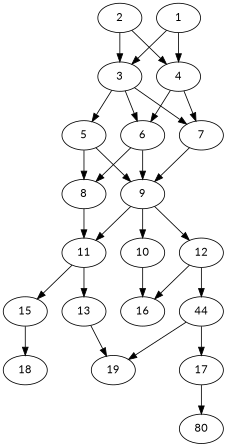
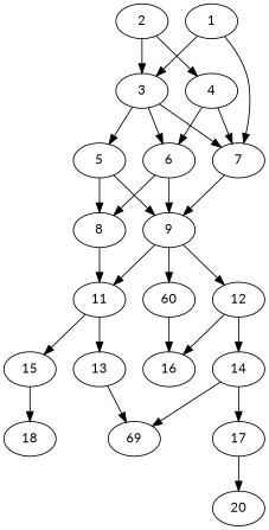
  digraph {
    fontname=Lato
    node [alpha=0.17 fontname=Lato]
    edge [fontname=Lato]
    1 [alpha=0.05 expect_size=21762048]
    3 [alpha=0.01 expect_size=21120000]
    4 [expect_size=9433088]
    5 [alpha=0.19 expect_size=21993472]
    6 [alpha=0.16 expect_size=36378624]
    7 [alpha=0.16 expect_size=10163200]
    8 [alpha=0.02 expect_size=44836864]
    9 [alpha=0.07 expect_size=16881664]
    2 [alpha=0.07 expect_size=25317376]
    11 [alpha=0.01 expect_size=23368704]
-   10 [alpha=0.02 expect_size=42568704]
+   10 [alpha=0.02 expect_size=42568704 label=60]
    12 [alpha=0.10 expect_size=35819520]
    13 [alpha=0.02 expect_size=52109312]
    15 [alpha=0.12 expect_size=47202304]
    16 [expect_size=45761536]
-   14 [alpha=0.14 expect_size=7310336 label=44]
-   19 [alpha=0.11 expect_size=29792256]
+   14 [alpha=0.14 expect_size=7310336]
+   19 [alpha=0.11 expect_size=29792256 label=69]
    18 [expect_size=25507840]
    17 [alpha=0.15 expect_size=35733504]
-   20 [alpha=0.05 expect_size=46585856 label=80]
+   20 [alpha=0.05 expect_size=46585856]
    1 -> 3
-   1 -> 4
+   1 -> 7
    3 -> 5
    3 -> 6
    3 -> 7
    4 -> 6
    4 -> 7
    5 -> 8
    5 -> 9
    6 -> 8
    6 -> 9
    7 -> 9
    8 -> 11
    9 -> 11
    9 -> 10
    9 -> 12
    2 -> 3
    2 -> 4
    11 -> 13
    11 -> 15
    10 -> 16
    12 -> 16
    12 -> 14
    13 -> 19
    15 -> 18
    14 -> 19
    14 -> 17
    17 -> 20
  }
